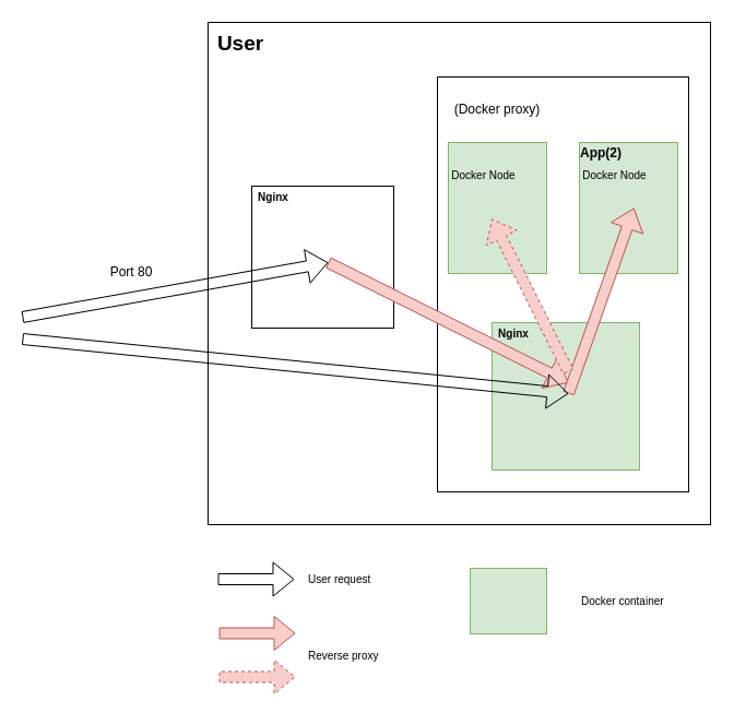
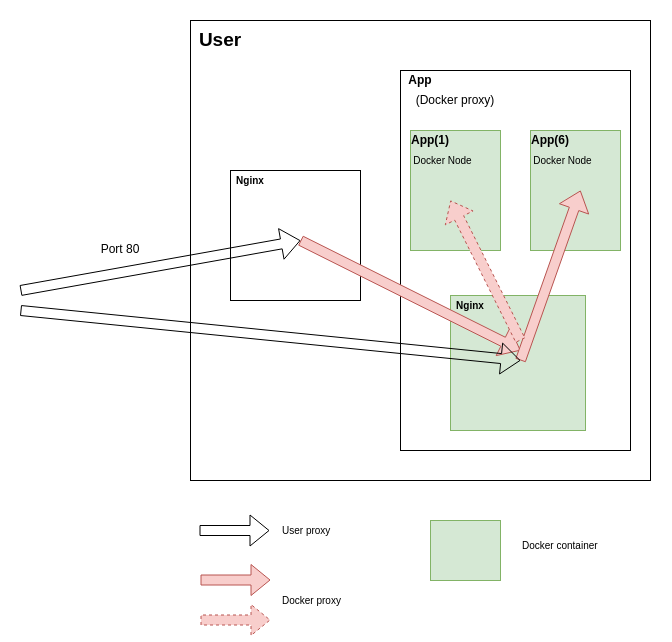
  <mxCell id="0" />
  <mxCell id="1" parent="0" />
  <mxCell id="2" value="" style="whiteSpace=wrap;html=1;aspect=fixed;" parent="1" vertex="1"><mxGeometry x="190" y="20" width="460" height="460" as="geometry" /></mxCell>
  <mxCell id="3" value="" style="whiteSpace=wrap;html=1;aspect=fixed;fontSize=21;" parent="1" vertex="1"><mxGeometry x="230" y="170" width="130" height="130" as="geometry" /></mxCell>
  <mxCell id="4" value="" style="rounded=0;whiteSpace=wrap;html=1;fontSize=21;" parent="1" vertex="1"><mxGeometry x="400" y="70" width="230" height="380" as="geometry" /></mxCell>
  <mxCell id="5" value="" style="whiteSpace=wrap;html=1;aspect=fixed;fontSize=21;fillColor=#d5e8d4;strokeColor=#82b366;" parent="1" vertex="1"><mxGeometry x="450" y="295" width="135" height="135" as="geometry" /></mxCell>
  <mxCell id="6" value="" style="rounded=0;whiteSpace=wrap;html=1;fontSize=21;fillColor=#d5e8d4;strokeColor=#82b366;" parent="1" vertex="1"><mxGeometry x="410" y="130" width="90" height="120" as="geometry" /></mxCell>
  <mxCell id="7" value="" style="rounded=0;whiteSpace=wrap;html=1;fontSize=21;fillColor=#d5e8d4;strokeColor=#82b366;" parent="1" vertex="1"><mxGeometry x="530" y="130" width="90" height="120" as="geometry" /></mxCell>
  <mxCell id="8" value="" style="shape=flexArrow;endArrow=classic;html=1;fontSize=21;" parent="1" edge="1"><mxGeometry width="50" height="50" relative="1" as="geometry"><mxPoint x="20" y="290" as="sourcePoint" /><mxPoint x="300" y="240" as="targetPoint" /></mxGeometry></mxCell>
  <mxCell id="9" value="" style="shape=flexArrow;endArrow=classic;html=1;fontSize=21;entryX=0.519;entryY=0.407;entryDx=0;entryDy=0;entryPerimeter=0;fillColor=#f8cecc;strokeColor=#b85450;" parent="1" target="5" edge="1"><mxGeometry width="50" height="50" relative="1" as="geometry"><mxPoint x="300" y="240" as="sourcePoint" /><mxPoint x="370" y="320" as="targetPoint" /></mxGeometry></mxCell>
  <mxCell id="10" value="" style="shape=flexArrow;endArrow=classic;html=1;fontSize=21;entryX=0.556;entryY=0.5;entryDx=0;entryDy=0;entryPerimeter=0;fillColor=#f8cecc;strokeColor=#b85450;" parent="1" target="7" edge="1"><mxGeometry width="50" height="50" relative="1" as="geometry"><mxPoint x="520" y="360" as="sourcePoint" /><mxPoint x="567.5" y="350" as="targetPoint" /></mxGeometry></mxCell>
  <mxCell id="11" value="" style="shape=flexArrow;endArrow=classic;html=1;fontSize=21;entryX=0.444;entryY=0.583;entryDx=0;entryDy=0;entryPerimeter=0;fontColor=none;noLabel=1;dashed=1;fillColor=#f8cecc;strokeColor=#b85450;" parent="1" target="6" edge="1"><mxGeometry width="50" height="50" relative="1" as="geometry"><mxPoint x="520" y="340" as="sourcePoint" /><mxPoint x="580" y="360" as="targetPoint" /></mxGeometry></mxCell>
  <mxCell id="12" value="Port 80" style="text;html=1;strokeColor=none;fillColor=none;align=center;verticalAlign=middle;whiteSpace=wrap;rounded=0;" vertex="1" parent="1"><mxGeometry x="95" y="239" width="50" height="20" as="geometry" /></mxCell>
  <mxCell id="13" value="User" style="text;html=1;strokeColor=none;fillColor=none;align=center;verticalAlign=middle;whiteSpace=wrap;rounded=0;fontSize=19;fontStyle=1" vertex="1" parent="1"><mxGeometry x="200" y="30" width="40" height="20" as="geometry" /></mxCell>
  <mxCell id="14" value="" style="shape=flexArrow;endArrow=classic;html=1;fontSize=19;" edge="1" parent="1"><mxGeometry width="50" height="50" relative="1" as="geometry"><mxPoint x="20" y="310" as="sourcePoint" /><mxPoint x="520" y="360" as="targetPoint" /></mxGeometry></mxCell>
  <mxCell id="15" value="Nginx" style="text;html=1;strokeColor=none;fillColor=none;align=center;verticalAlign=middle;whiteSpace=wrap;rounded=0;fontSize=10;fontStyle=1" vertex="1" parent="1"><mxGeometry x="230" y="170" width="40" height="20" as="geometry" /></mxCell>
+ <mxCell id="16" value="App" style="text;html=1;strokeColor=none;fillColor=none;align=center;verticalAlign=middle;whiteSpace=wrap;rounded=0;fontSize=12;fontStyle=1" vertex="1" parent="1"><mxGeometry x="400" y="70" width="40" height="20" as="geometry" /></mxCell>
  <mxCell id="17" value="(Docker proxy)" style="text;html=1;strokeColor=none;fillColor=none;align=center;verticalAlign=middle;whiteSpace=wrap;rounded=0;fontSize=12;" vertex="1" parent="1"><mxGeometry x="400" y="90" width="110" height="20" as="geometry" /></mxCell>
- <mxCell id="19" value="App(2)" style="text;html=1;strokeColor=none;fillColor=none;align=center;verticalAlign=middle;whiteSpace=wrap;rounded=0;fontSize=12;fontStyle=1" vertex="1" parent="1"><mxGeometry x="530" y="130" width="40" height="20" as="geometry" /></mxCell>
+ <mxCell id="18" value="App(1)" style="text;html=1;strokeColor=none;fillColor=none;align=center;verticalAlign=middle;whiteSpace=wrap;rounded=0;fontSize=12;fontStyle=1" vertex="1" parent="1"><mxGeometry x="410" y="130" width="40" height="20" as="geometry" /></mxCell>
+ <mxCell id="19" value="App(6)" style="text;html=1;strokeColor=none;fillColor=none;align=center;verticalAlign=middle;whiteSpace=wrap;rounded=0;fontSize=12;fontStyle=1" vertex="1" parent="1"><mxGeometry x="530" y="130" width="40" height="20" as="geometry" /></mxCell>
  <mxCell id="20" value="Docker Node" style="text;html=1;strokeColor=none;fillColor=none;align=center;verticalAlign=middle;whiteSpace=wrap;rounded=0;fontSize=10;" vertex="1" parent="1"><mxGeometry x="410" y="150" width="65" height="20" as="geometry" /></mxCell>
  <mxCell id="21" value="Docker Node" style="text;html=1;strokeColor=none;fillColor=none;align=center;verticalAlign=middle;whiteSpace=wrap;rounded=0;fontSize=10;" vertex="1" parent="1"><mxGeometry x="530" y="150" width="65" height="20" as="geometry" /></mxCell>
  <mxCell id="22" value="Nginx" style="text;html=1;strokeColor=none;fillColor=none;align=center;verticalAlign=middle;whiteSpace=wrap;rounded=0;fontSize=10;fontStyle=1" vertex="1" parent="1"><mxGeometry x="450" y="295" width="40" height="20" as="geometry" /></mxCell>
- <mxCell id="23" value="Reverse proxy" style="text;html=1;strokeColor=none;fillColor=none;align=left;verticalAlign=middle;whiteSpace=wrap;rounded=0;fontSize=10;" vertex="1" parent="1"><mxGeometry x="280" y="589.5" width="70" height="20" as="geometry" /></mxCell>
+ <mxCell id="23" value="Docker proxy" style="text;html=1;strokeColor=none;fillColor=none;align=left;verticalAlign=middle;whiteSpace=wrap;rounded=0;fontSize=10;" vertex="1" parent="1"><mxGeometry x="280" y="589.5" width="70" height="20" as="geometry" /></mxCell>
  <mxCell id="24" value="" style="shape=flexArrow;endArrow=classic;html=1;fontSize=10;fillColor=#f8cecc;strokeColor=#b85450;" edge="1" parent="1"><mxGeometry width="50" height="50" relative="1" as="geometry"><mxPoint x="200" y="579.5" as="sourcePoint" /><mxPoint x="270" y="579.5" as="targetPoint" /></mxGeometry></mxCell>
  <mxCell id="25" value="" style="shape=flexArrow;endArrow=classic;html=1;fontSize=10;" edge="1" parent="1"><mxGeometry width="50" height="50" relative="1" as="geometry"><mxPoint x="199" y="530" as="sourcePoint" /><mxPoint x="269" y="530" as="targetPoint" /></mxGeometry></mxCell>
- <mxCell id="26" value="User request" style="text;html=1;strokeColor=none;fillColor=none;align=left;verticalAlign=middle;whiteSpace=wrap;rounded=0;fontSize=10;" vertex="1" parent="1"><mxGeometry x="280" y="520" width="70" height="20" as="geometry" /></mxCell>
+ <mxCell id="26" value="User proxy" style="text;html=1;strokeColor=none;fillColor=none;align=left;verticalAlign=middle;whiteSpace=wrap;rounded=0;fontSize=10;" vertex="1" parent="1"><mxGeometry x="280" y="520" width="70" height="20" as="geometry" /></mxCell>
  <mxCell id="27" value="" style="shape=flexArrow;endArrow=classic;html=1;fontSize=10;fillColor=#f8cecc;strokeColor=#b85450;dashed=1;" edge="1" parent="1"><mxGeometry width="50" height="50" relative="1" as="geometry"><mxPoint x="200" y="619.5" as="sourcePoint" /><mxPoint x="270" y="619.5" as="targetPoint" /></mxGeometry></mxCell>
  <mxCell id="28" value="" style="rounded=0;whiteSpace=wrap;html=1;fontSize=10;fillColor=#d5e8d4;strokeColor=#82b366;" vertex="1" parent="1"><mxGeometry x="430" y="520" width="70" height="60" as="geometry" /></mxCell>
- <mxCell id="29" value="Docker container" style="text;html=1;strokeColor=none;fillColor=none;align=left;verticalAlign=middle;whiteSpace=wrap;rounded=0;fontSize=10;" vertex="1" parent="1"><mxGeometry x="530" y="540" width="80" height="20" as="geometry" /></mxCell>
+ <mxCell id="29" value="Docker container" style="text;html=1;strokeColor=none;fillColor=none;align=left;verticalAlign=middle;whiteSpace=wrap;rounded=0;fontSize=10;" vertex="1" parent="1"><mxGeometry x="520" y="535" width="80" height="20" as="geometry" /></mxCell>
